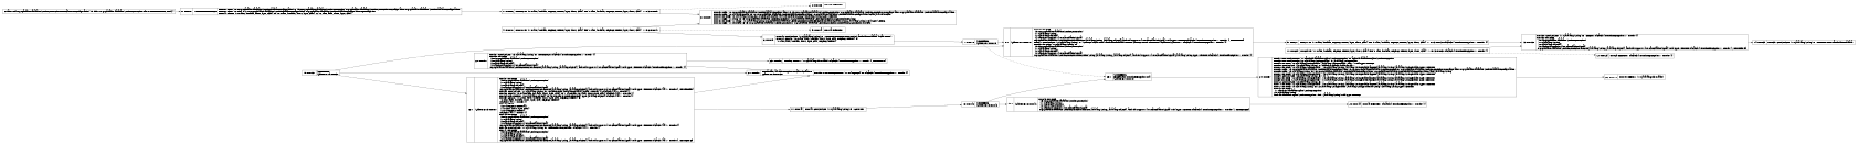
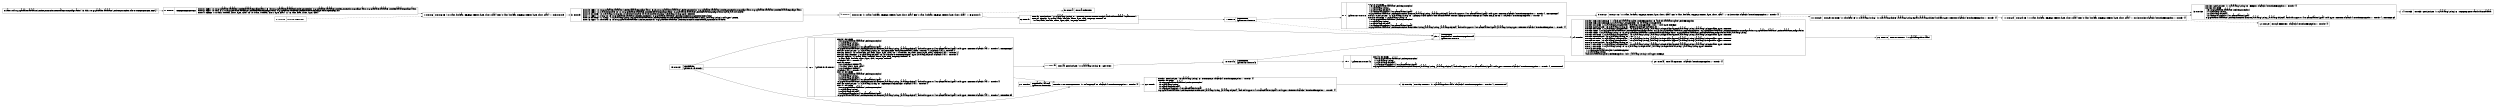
  digraph {
    rankdir=LR
    node [shape=record]
    n1 [label="{0\:\ 0x0000|MTH_ENTER_BLOCK\l|0x0000: IGET  (r0 I:org.spatialite.database.SQLiteDatabaseConfiguration) = (r5 I:org.spatialite.database.SQLiteConnection) org.spatialite.database.SQLiteConnection.mConfiguration org.spatialite.database.SQLiteDatabaseConfiguration \l0x0002: IGET  (r0 I:int) = (r0 I:org.spatialite.database.SQLiteDatabaseConfiguration) org.spatialite.database.SQLiteDatabaseConfiguration.openFlags int \l0x0004: ARITH  (r0 I:?[int, boolean, short, byte, char]) = (r0 I:?[int, boolean, short, byte, char]) & (16 ?[int, float, short, byte, char]) \l}"]
    n2 [label="{1\:\ 0x0006|0x0006: IF  (r0 I:?[int, boolean, OBJECT, ARRAY, byte, short, char]) == (0 ?[int, boolean, OBJECT, ARRAY, byte, short, char])  \-\> B:3:0x0009 \l}"]
    n3 [label="{2\:\ 0x0008|0x0008: RETURN   \l}"]
    n4 [label="{3\:\ 0x0009|0x0009: IGET  (r0 I:org.spatialite.database.SQLiteDatabaseConfiguration) = (r5 I:org.spatialite.database.SQLiteConnection) org.spatialite.database.SQLiteConnection.mConfiguration org.spatialite.database.SQLiteDatabaseConfiguration \l0x000b: IGET  (r0 I:java.util.Locale) = (r0 I:org.spatialite.database.SQLiteDatabaseConfiguration) org.spatialite.database.SQLiteDatabaseConfiguration.locale java.util.Locale \l0x000d: INVOKE  (r0 I:java.lang.String) = (r0 I:java.util.Locale) java.util.Locale.toString():java.lang.String type: VIRTUAL \l0x0011: IGET  (r1 I:long) = (r5 I:org.spatialite.database.SQLiteConnection) org.spatialite.database.SQLiteConnection.mConnectionPtr long \l0x0013: INVOKE  (r1 I:long), (r0 I:java.lang.String) org.spatialite.database.SQLiteConnection.nativeRegisterLocalizedCollators(long, java.lang.String):void type: STATIC \l0x0016: IGET  (r1 I:boolean) = (r5 I:org.spatialite.database.SQLiteConnection) org.spatialite.database.SQLiteConnection.mIsReadOnlyConnection boolean \l}"]
    n5 [label="{4\:\ 0x0018|0x0018: IF  (r1 I:?[int, boolean, OBJECT, ARRAY, byte, short, char]) == (0 ?[int, boolean, OBJECT, ARRAY, byte, short, char])  \-\> B:6:0x001b \l}"]
    n6 [label="{5\:\ 0x001a|0x001a: RETURN   \l}"]
    n7 [label="{6\:\ 0x001b|0x001b: CONST_STR  (r1 I:java.lang.String) =  \"CREATE TABLE IF NOT EXISTS android_metadata (locale TEXT)\" \l0x001d: CONST  (r2 I:?[int, float, boolean, short, byte, char, OBJECT, ARRAY]) = \l  (0 ?[int, float, boolean, short, byte, char, OBJECT, ARRAY])\l \l}"]
    n8 [label="{7\:\ 0x001e|SYNTHETIC\lSplitter:B:7:0x001e\l}"]
    n9 [label="{8\:\ ?|Splitter:B:7:0x001e\l|0x001e: INVOKE  \l  (r5 I:org.spatialite.database.SQLiteConnection)\l  (r1 I:java.lang.String)\l  (r2 I:java.lang.Object[])\l  (r2 I:android.support.v4.os.CancellationSignal)\l org.spatialite.database.SQLiteConnection.execute(java.lang.String, java.lang.Object[], android.support.v4.os.CancellationSignal):void type: VIRTUAL A[Catch:\{ RuntimeException \-\> 0x0057 \}, TRY_ENTER]\l0x0021: CONST_STR  (r1 I:java.lang.String) =  \"SELECT locale FROM android_metadata UNION SELECT NULL ORDER BY locale DESC LIMIT 1\" A[Catch:\{ RuntimeException \-\> 0x0057 \}]\l0x0023: INVOKE  (r1 I:java.lang.String) = \l  (r5 I:org.spatialite.database.SQLiteConnection)\l  (r1 I:java.lang.String)\l  (r2 I:java.lang.Object[])\l  (r2 I:android.support.v4.os.CancellationSignal)\l org.spatialite.database.SQLiteConnection.executeForString(java.lang.String, java.lang.Object[], android.support.v4.os.CancellationSignal):java.lang.String type: VIRTUAL A[Catch:\{ RuntimeException \-\> 0x0057 \}]\l}"]
    n10 [label="{25\:\ ?|SYNTHETIC\lExcHandler: RuntimeException null\lSplitter:B:7:0x001e\l}"]
    n11 [label="{9\:\ 0x0027|0x0027: IF  (r1 I:?[int, boolean, OBJECT, ARRAY, byte, short, char]) == (0 ?[int, boolean, OBJECT, ARRAY, byte, short, char])  \-\> B:13:0x0030 A[Catch:\{ RuntimeException \-\> 0x0057 \}]\l}"]
    n12 [label="{24\:\ 0x0057|0x0057: NEW_INSTANCE  (r1 I:android.database.sqlite.SQLiteException) =  android.database.sqlite.SQLiteException \l0x0059: NEW_INSTANCE  (r2 I:java.lang.StringBuilder) =  java.lang.StringBuilder \l0x005b: INVOKE  (r2 I:java.lang.StringBuilder) java.lang.StringBuilder.\<init\>():void type: DIRECT \l0x005e: CONST_STR  (r3 I:java.lang.String) =  \"Failed to change locale for db '\" \l0x0060: INVOKE  (r2 I:java.lang.StringBuilder), (r3 I:java.lang.String) java.lang.StringBuilder.append(java.lang.String):java.lang.StringBuilder type: VIRTUAL \l0x0063: IGET  (r3 I:org.spatialite.database.SQLiteDatabaseConfiguration) = (r5 I:org.spatialite.database.SQLiteConnection) org.spatialite.database.SQLiteConnection.mConfiguration org.spatialite.database.SQLiteDatabaseConfiguration \l0x0065: IGET  (r3 I:java.lang.String) = (r3 I:org.spatialite.database.SQLiteDatabaseConfiguration) org.spatialite.database.SQLiteDatabaseConfiguration.label java.lang.String \l0x0067: INVOKE  (r2 I:java.lang.StringBuilder), (r3 I:java.lang.String) java.lang.StringBuilder.append(java.lang.String):java.lang.StringBuilder type: VIRTUAL \l0x006a: CONST_STR  (r3 I:java.lang.String) =  \"' to '\" \l0x006c: INVOKE  (r2 I:java.lang.StringBuilder), (r3 I:java.lang.String) java.lang.StringBuilder.append(java.lang.String):java.lang.StringBuilder type: VIRTUAL \l0x006f: INVOKE  (r2 I:java.lang.StringBuilder), (r0 I:java.lang.String) java.lang.StringBuilder.append(java.lang.String):java.lang.StringBuilder type: VIRTUAL \l0x0072: CONST_STR  (r0 I:java.lang.String) =  \"'.\" \l0x0074: INVOKE  (r2 I:java.lang.StringBuilder), (r0 I:java.lang.String) java.lang.StringBuilder.append(java.lang.String):java.lang.StringBuilder type: VIRTUAL \l0x0077: INVOKE  (r0 I:java.lang.String) = (r2 I:java.lang.StringBuilder) java.lang.StringBuilder.toString():java.lang.String type: VIRTUAL \l0x007b: INVOKE  \l  (r1 I:android.database.sqlite.SQLiteException)\l  (r0 I:java.lang.String)\l android.database.sqlite.SQLiteException.\<init\>(java.lang.String):void type: DIRECT \l}"]
+   n13 [label="{10\:\ 0x0029|0x0029: INVOKE  (r1 I:boolean) = (r1 I:java.lang.String), (r0 I:java.lang.Object) java.lang.String.equals(java.lang.Object):boolean type: VIRTUAL A[Catch:\{ RuntimeException \-\> 0x0057 \}]\l}"]
    n14 [label="{13\:\ 0x0030|0x0030: CONST_STR  (r1 I:java.lang.String) =  \"BEGIN\" A[Catch:\{ RuntimeException \-\> 0x0057 \}]\l0x0032: INVOKE  \l  (r5 I:org.spatialite.database.SQLiteConnection)\l  (r1 I:java.lang.String)\l  (r2 I:java.lang.Object[])\l  (r2 I:android.support.v4.os.CancellationSignal)\l org.spatialite.database.SQLiteConnection.execute(java.lang.String, java.lang.Object[], android.support.v4.os.CancellationSignal):void type: VIRTUAL A[Catch:\{ RuntimeException \-\> 0x0057 \}, TRY_LEAVE]\l}"]
    n15 [label="{11\:\ 0x002d|0x002d: IF  (r1 I:?[int, boolean, OBJECT, ARRAY, byte, short, char]) == (0 ?[int, boolean, OBJECT, ARRAY, byte, short, char])  \-\> B:13:0x0030 A[Catch:\{ RuntimeException \-\> 0x0057 \}]\l}"]
    n16 [label="{14\:\ 0x0035|0x0035: CONST_STR  (r1 I:java.lang.String) =  \"DELETE FROM android_metadata\" \l}"]
    n17 [label="{12\:\ 0x002f|0x002f: RETURN   A[Catch:\{ RuntimeException \-\> 0x0057 \}]\l}"]
    n18 [label="{15\:\ 0x0037|SYNTHETIC\lSplitter:B:15:0x0037\l}"]
    n19 [label="{16\:\ ?|Splitter:B:15:0x0087\l|0x0037: INVOKE  \l  (r5 I:org.spatialite.database.SQLiteConnection)\l  (r1 I:java.lang.String)\l  (r2 I:java.lang.Object[])\l  (r2 I:android.support.v4.os.CancellationSignal)\l org.spatialite.database.SQLiteConnection.execute(java.lang.String, java.lang.Object[], android.support.v4.os.CancellationSignal):void type: VIRTUAL A[Catch:\{ all \-\> 0x0050 \}, TRY_ENTER]\l0x003a: CONST_STR  (r1 I:java.lang.String) =  \"INSERT INTO android_metadata (locale) VALUES(?)\" A[Catch:\{ all \-\> 0x0050 \}]\l0x003c: CONST  (r3 I:?[boolean, int, float, short, byte, char]) = (1 ?[boolean, int, float, short, byte, char]) A[Catch:\{ all \-\> 0x0050 \}]\l0x003d: NEW_ARRAY  (r3 I:java.lang.Object[]) = (r3 I:int A[IMMUTABLE_TYPE]) type: java.lang.Object[] A[Catch:\{ all \-\> 0x0050 \}]\l0x003f: CONST  (r4 I:?[int, float, boolean, short, byte, char, OBJECT, ARRAY]) = \l  (0 ?[int, float, boolean, short, byte, char, OBJECT, ARRAY])\l A[Catch:\{ all \-\> 0x0050 \}]\l0x0040: APUT  \l  (r3 I:?[OBJECT, ARRAY][])\l  (r4 I:?[int, short, byte, char])\l  (r0 I:?[OBJECT, ARRAY])\l A[Catch:\{ all \-\> 0x0050 \}]\l0x0042: INVOKE  \l  (r5 I:org.spatialite.database.SQLiteConnection)\l  (r1 I:java.lang.String)\l  (r3 I:java.lang.Object[])\l  (r2 I:android.support.v4.os.CancellationSignal)\l org.spatialite.database.SQLiteConnection.execute(java.lang.String, java.lang.Object[], android.support.v4.os.CancellationSignal):void type: VIRTUAL A[Catch:\{ all \-\> 0x0050 \}]\l0x0045: CONST_STR  (r1 I:java.lang.String) =  \"REINDEX LOCALIZED\" A[Catch:\{ all \-\> 0x0050 \}]\l0x0047: INVOKE  \l  (r5 I:org.spatialite.database.SQLiteConnection)\l  (r1 I:java.lang.String)\l  (r2 I:java.lang.Object[])\l  (r2 I:android.support.v4.os.CancellationSignal)\l org.spatialite.database.SQLiteConnection.execute(java.lang.String, java.lang.Object[], android.support.v4.os.CancellationSignal):void type: VIRTUAL A[Catch:\{ all \-\> 0x0050 \}, TRY_LEAVE]\l}"]
-   n20 [label="{21\:\ 0x0050|ExcHandler: all nativeRegisterLocalizedCollators\lSplitter:B:15:0x0037\l|0x0050: MOVE_EXCEPTION  (r1 I:?[OBJECT]) =  A[Catch:\{ RuntimeException \-\> 0x0057 \}]\l}"]
+   n20 [label="{21\:\ 0x0050|ExcHandler: all null\lSplitter:B:15:0x0037\l|0x0050: MOVE_EXCEPTION  (r1 I:?[OBJECT]) =  A[Catch:\{ RuntimeException \-\> 0x0057 \}]\l}"]
    n21 [label="{17\:\ 0x004a|0x004a: CONST_STR  (r1 I:java.lang.String) =  \"COMMIT\" \l}"]
    n22 [label="{22\:\ 0x0051|0x0051: CONST_STR  (r3 I:java.lang.String) =  \"ROLLBACK\" A[Catch:\{ RuntimeException \-\> 0x0057 \}]\l0x0053: INVOKE  \l  (r5 I:org.spatialite.database.SQLiteConnection)\l  (r3 I:java.lang.String)\l  (r2 I:java.lang.Object[])\l  (r2 I:android.support.v4.os.CancellationSignal)\l org.spatialite.database.SQLiteConnection.execute(java.lang.String, java.lang.Object[], android.support.v4.os.CancellationSignal):void type: VIRTUAL A[Catch:\{ RuntimeException \-\> 0x0057 \}]\l}"]
    n23 [label="{18\:\ 0x004c|SYNTHETIC\lSplitter:B:18:0x004c\l}"]
    n24 [label="{19\:\ ?|Splitter:B:18:0x004c\l|0x004c: INVOKE  \l  (r5 I:org.spatialite.database.SQLiteConnection)\l  (r1 I:java.lang.String)\l  (r2 I:java.lang.Object[])\l  (r2 I:android.support.v4.os.CancellationSignal)\l org.spatialite.database.SQLiteConnection.execute(java.lang.String, java.lang.Object[], android.support.v4.os.CancellationSignal):void type: VIRTUAL A[Catch:\{ RuntimeException \-\> 0x0057 \}, TRY_ENTER]\l}"]
    n25 [label="{20\:\ 0x004f|0x004f: RETURN   A[Catch:\{ RuntimeException \-\> 0x0057 \}]\l}"]
    n26 [label="{23\:\ 0x0056|0x0056: THROW  (r1 I:java.lang.Throwable) A[Catch:\{ RuntimeException \-\> 0x0057 \}, TRY_LEAVE]\l}"]
    n27 [label="{26\:\ 0x007e|0x007e: THROW  (r1 I:java.lang.Throwable) \l}"]
    n28 [label="{private void org.spatialite.database.SQLiteConnection.setLocaleFromConfiguration((r5 'this' I:org.spatialite.database.SQLiteConnection A[IMMUTABLE_TYPE, THIS])) }"]
    n1 -> n2
-   n2 -> n3 [style=dashed]
+   n3 -> n2 [style=dashed]
    n2 -> n4
-   n5 -> n4
+   n4 -> n5
    n5 -> n6 [style=dashed]
    n5 -> n7
    n7 -> n8
    n8 -> n9
    n8 -> n10 [style=dashed]
    n9 -> n11
    n10 -> n12
+   n11 -> n13 [style=dashed]
    n11 -> n14
    n12 -> n27
+   n13 -> n15
    n14 -> n16
    n15 -> n14
    n15 -> n17 [style=dashed]
-   n18 -> n9
+   n18 -> n10
    n18 -> n19
    n18 -> n20
    n19 -> n20
    n19 -> n21
-   n22 -> n20
+   n20 -> n22
    n21 -> n23
    n22 -> n26
    n23 -> n10
    n23 -> n24
    n24 -> n25
    n28 -> n1
  }
